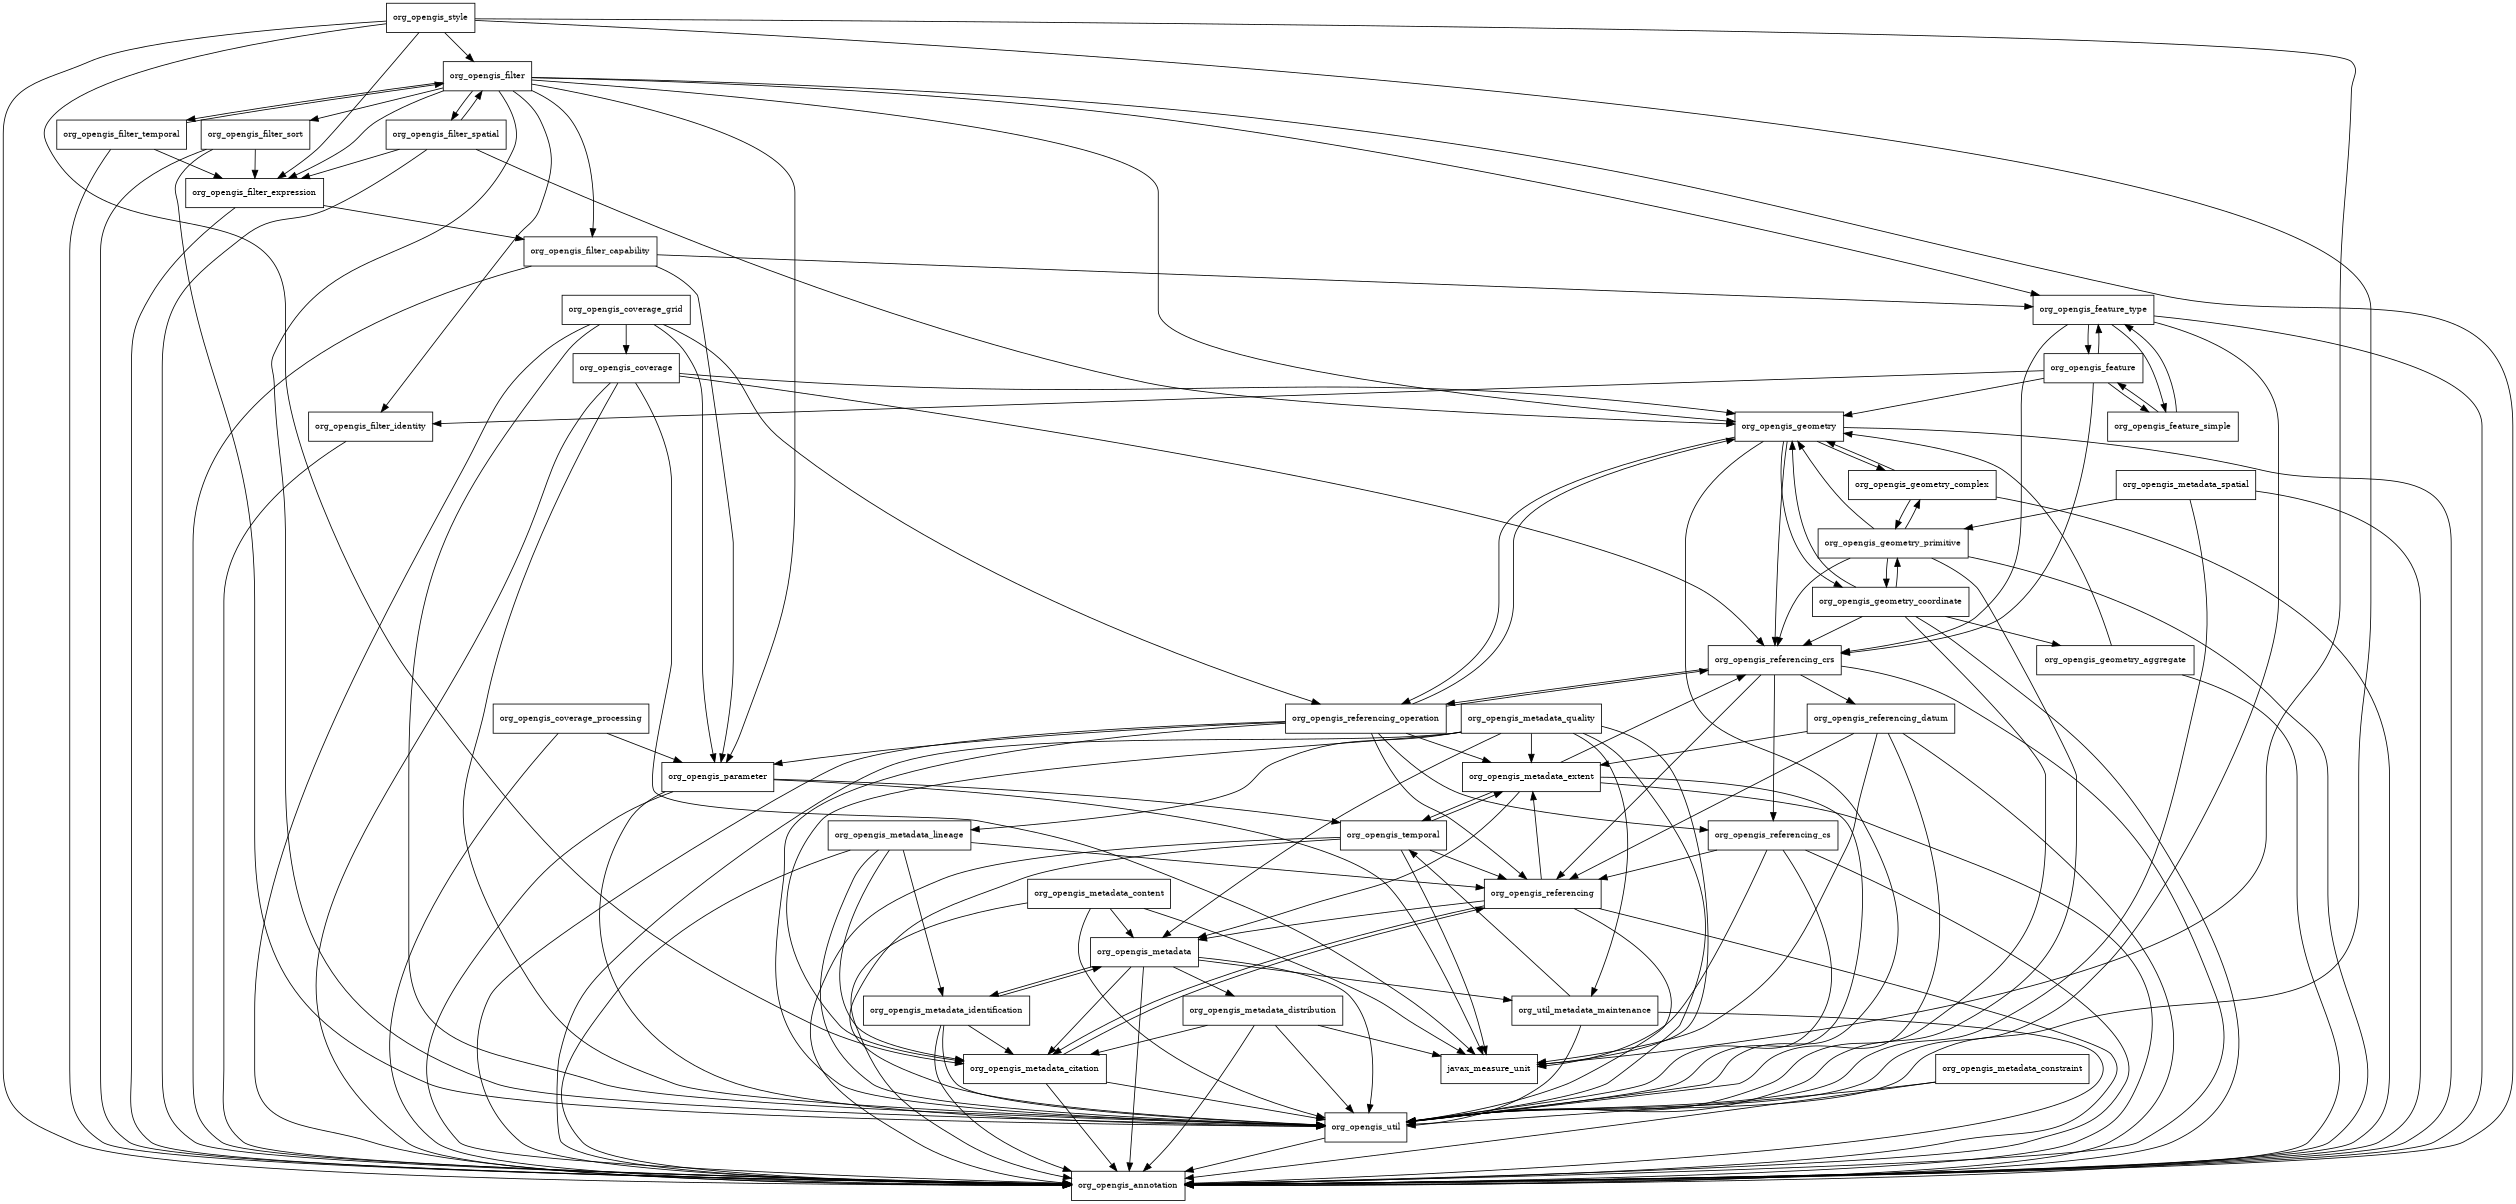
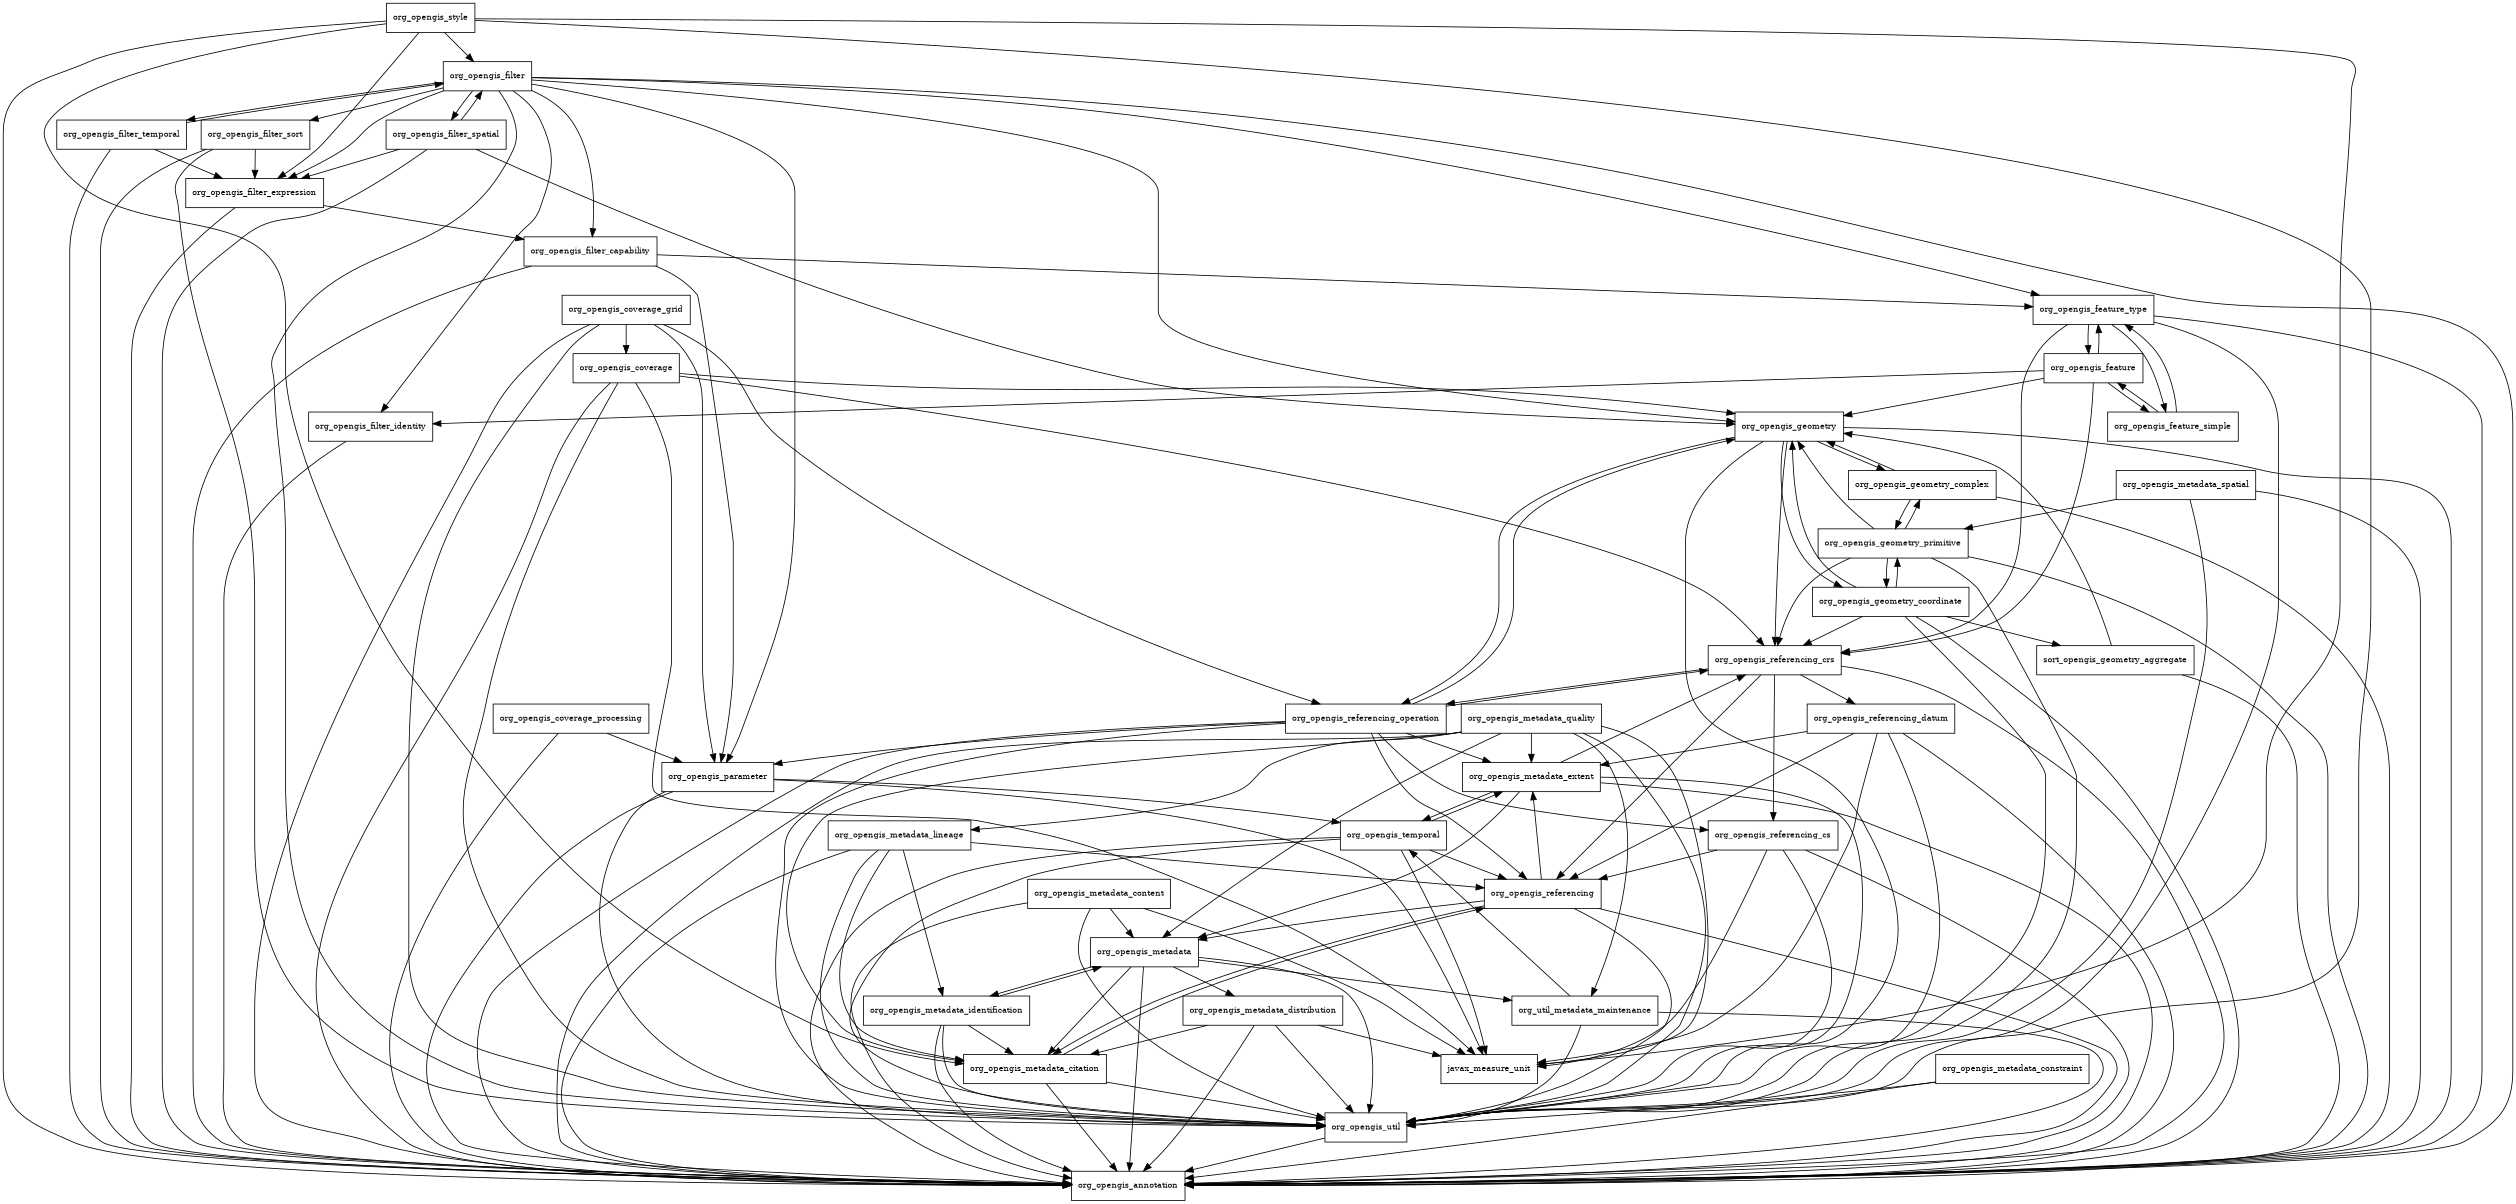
  digraph {
    node [fontsize=10.0 shape=box]
    org_opengis_coverage
    javax_measure_unit
    org_opengis_annotation
    org_opengis_geometry
    org_opengis_referencing_crs
    org_opengis_util
    org_opengis_referencing_operation
    org_opengis_geometry_complex
    org_opengis_geometry_coordinate
    org_opengis_referencing
    org_opengis_referencing_cs
    org_opengis_referencing_datum
    org_opengis_parameter
    org_opengis_metadata_extent
    org_opengis_geometry_primitive
-   org_opengis_geometry_aggregate
+   org_opengis_geometry_aggregate [label=sort_opengis_geometry_aggregate]
    org_opengis_metadata
    org_opengis_metadata_citation
    org_opengis_coverage_grid
    org_opengis_temporal
    org_opengis_coverage_processing
    org_opengis_feature
    org_opengis_feature_simple
    org_opengis_feature_type
    org_opengis_filter_identity
    org_opengis_filter
    org_opengis_filter_capability
    org_opengis_filter_expression
    org_opengis_filter_sort
    org_opengis_filter_spatial
    org_opengis_filter_temporal
    org_opengis_metadata_distribution
    org_opengis_metadata_identification
    n34 [label=org_util_metadata_maintenance]
    org_opengis_metadata_constraint
    org_opengis_metadata_content
    org_opengis_metadata_lineage
    org_opengis_metadata_quality
    org_opengis_metadata_spatial
    org_opengis_style
    org_opengis_coverage -> javax_measure_unit
    org_opengis_coverage -> org_opengis_annotation
    org_opengis_coverage -> org_opengis_geometry
    org_opengis_coverage -> org_opengis_referencing_crs
    org_opengis_coverage -> org_opengis_util
    org_opengis_geometry -> org_opengis_annotation
    org_opengis_geometry -> org_opengis_referencing_crs
    org_opengis_geometry -> org_opengis_util
    org_opengis_geometry -> org_opengis_referencing_operation
    org_opengis_geometry -> org_opengis_geometry_complex
    org_opengis_geometry -> org_opengis_geometry_coordinate
    org_opengis_referencing_crs -> org_opengis_annotation
    org_opengis_referencing_crs -> org_opengis_referencing_operation
    org_opengis_referencing_crs -> org_opengis_referencing
    org_opengis_referencing_crs -> org_opengis_referencing_cs
    org_opengis_referencing_crs -> org_opengis_referencing_datum
    org_opengis_util -> org_opengis_annotation
    org_opengis_referencing_operation -> org_opengis_annotation
    org_opengis_referencing_operation -> org_opengis_geometry
    org_opengis_referencing_operation -> org_opengis_referencing_crs
    org_opengis_referencing_operation -> org_opengis_util
    org_opengis_referencing_operation -> org_opengis_referencing
    org_opengis_referencing_operation -> org_opengis_referencing_cs
    org_opengis_referencing_operation -> org_opengis_parameter
    org_opengis_referencing_operation -> org_opengis_metadata_extent
    org_opengis_geometry_complex -> org_opengis_annotation
    org_opengis_geometry_complex -> org_opengis_geometry
    org_opengis_geometry_complex -> org_opengis_geometry_primitive
    org_opengis_geometry_coordinate -> org_opengis_annotation
    org_opengis_geometry_coordinate -> org_opengis_geometry
    org_opengis_geometry_coordinate -> org_opengis_referencing_crs
    org_opengis_geometry_coordinate -> org_opengis_util
    org_opengis_geometry_coordinate -> org_opengis_geometry_primitive
    org_opengis_geometry_coordinate -> org_opengis_geometry_aggregate
    org_opengis_referencing -> org_opengis_annotation
    org_opengis_referencing -> org_opengis_util
    org_opengis_referencing -> org_opengis_metadata_extent
    org_opengis_referencing -> org_opengis_metadata
    org_opengis_referencing -> org_opengis_metadata_citation
    org_opengis_referencing_cs -> javax_measure_unit
    org_opengis_referencing_cs -> org_opengis_annotation
    org_opengis_referencing_cs -> org_opengis_util
    org_opengis_referencing_cs -> org_opengis_referencing
    org_opengis_referencing_datum -> javax_measure_unit
    org_opengis_referencing_datum -> org_opengis_annotation
    org_opengis_referencing_datum -> org_opengis_util
    org_opengis_referencing_datum -> org_opengis_referencing
    org_opengis_referencing_datum -> org_opengis_metadata_extent
    org_opengis_parameter -> javax_measure_unit
    org_opengis_parameter -> org_opengis_annotation
    org_opengis_parameter -> org_opengis_util
    org_opengis_parameter -> org_opengis_temporal
    org_opengis_metadata_extent -> org_opengis_annotation
    org_opengis_metadata_extent -> org_opengis_referencing_crs
    org_opengis_metadata_extent -> org_opengis_util
    org_opengis_metadata_extent -> org_opengis_metadata
    org_opengis_metadata_extent -> org_opengis_temporal
    org_opengis_geometry_primitive -> org_opengis_annotation
    org_opengis_geometry_primitive -> org_opengis_geometry
    org_opengis_geometry_primitive -> org_opengis_referencing_crs
    org_opengis_geometry_primitive -> org_opengis_util
    org_opengis_geometry_primitive -> org_opengis_geometry_complex
    org_opengis_geometry_primitive -> org_opengis_geometry_coordinate
    org_opengis_geometry_aggregate -> org_opengis_annotation
    org_opengis_geometry_aggregate -> org_opengis_geometry
    org_opengis_metadata -> org_opengis_annotation
    org_opengis_metadata -> org_opengis_util
    org_opengis_metadata -> org_opengis_metadata_citation
    org_opengis_metadata -> org_opengis_metadata_distribution
    org_opengis_metadata -> org_opengis_metadata_identification
    org_opengis_metadata -> n34
    org_opengis_metadata_citation -> org_opengis_annotation
    org_opengis_metadata_citation -> org_opengis_util
    org_opengis_metadata_citation -> org_opengis_referencing
    org_opengis_coverage_grid -> org_opengis_coverage
    org_opengis_coverage_grid -> org_opengis_annotation
    org_opengis_coverage_grid -> org_opengis_util
    org_opengis_coverage_grid -> org_opengis_referencing_operation
    org_opengis_coverage_grid -> org_opengis_parameter
    org_opengis_temporal -> javax_measure_unit
    org_opengis_temporal -> org_opengis_annotation
    org_opengis_temporal -> org_opengis_util
    org_opengis_temporal -> org_opengis_referencing
    org_opengis_temporal -> org_opengis_metadata_extent
    org_opengis_coverage_processing -> org_opengis_annotation
    org_opengis_coverage_processing -> org_opengis_parameter
    org_opengis_feature -> org_opengis_geometry
    org_opengis_feature -> org_opengis_referencing_crs
    org_opengis_feature -> org_opengis_feature_simple
    org_opengis_feature -> org_opengis_feature_type
    org_opengis_feature -> org_opengis_filter_identity
    org_opengis_feature_simple -> org_opengis_feature
    org_opengis_feature_simple -> org_opengis_feature_type
    org_opengis_feature_type -> org_opengis_annotation
    org_opengis_feature_type -> org_opengis_referencing_crs
    org_opengis_feature_type -> org_opengis_util
    org_opengis_feature_type -> org_opengis_feature
    org_opengis_feature_type -> org_opengis_feature_simple
    org_opengis_filter_identity -> org_opengis_annotation
    org_opengis_filter -> org_opengis_annotation
    org_opengis_filter -> org_opengis_geometry
    org_opengis_filter -> org_opengis_util
    org_opengis_filter -> org_opengis_parameter
    org_opengis_filter -> org_opengis_feature_type
    org_opengis_filter -> org_opengis_filter_identity
    org_opengis_filter -> org_opengis_filter_capability
    org_opengis_filter -> org_opengis_filter_expression
    org_opengis_filter -> org_opengis_filter_sort
    org_opengis_filter -> org_opengis_filter_spatial
    org_opengis_filter -> org_opengis_filter_temporal
    org_opengis_filter_capability -> org_opengis_annotation
    org_opengis_filter_capability -> org_opengis_parameter
    org_opengis_filter_capability -> org_opengis_feature_type
    org_opengis_filter_expression -> org_opengis_annotation
    org_opengis_filter_expression -> org_opengis_filter_capability
    org_opengis_filter_sort -> org_opengis_annotation
    org_opengis_filter_sort -> org_opengis_util
    org_opengis_filter_sort -> org_opengis_filter_expression
    org_opengis_filter_spatial -> org_opengis_annotation
    org_opengis_filter_spatial -> org_opengis_geometry
    org_opengis_filter_spatial -> org_opengis_filter
    org_opengis_filter_spatial -> org_opengis_filter_expression
    org_opengis_filter_temporal -> org_opengis_annotation
    org_opengis_filter_temporal -> org_opengis_filter
    org_opengis_filter_temporal -> org_opengis_filter_expression
    org_opengis_metadata_distribution -> javax_measure_unit
    org_opengis_metadata_distribution -> org_opengis_annotation
    org_opengis_metadata_distribution -> org_opengis_util
    org_opengis_metadata_distribution -> org_opengis_metadata_citation
    org_opengis_metadata_identification -> org_opengis_annotation
    org_opengis_metadata_identification -> org_opengis_util
    org_opengis_metadata_identification -> org_opengis_metadata
    org_opengis_metadata_identification -> org_opengis_metadata_citation
    n34 -> org_opengis_annotation
    n34 -> org_opengis_util
    n34 -> org_opengis_temporal
    org_opengis_metadata_constraint -> org_opengis_annotation
    org_opengis_metadata_constraint -> org_opengis_util
    org_opengis_metadata_content -> javax_measure_unit
    org_opengis_metadata_content -> org_opengis_annotation
    org_opengis_metadata_content -> org_opengis_util
    org_opengis_metadata_content -> org_opengis_metadata
    org_opengis_metadata_lineage -> org_opengis_annotation
    org_opengis_metadata_lineage -> org_opengis_util
    org_opengis_metadata_lineage -> org_opengis_referencing
    org_opengis_metadata_lineage -> org_opengis_metadata_citation
    org_opengis_metadata_lineage -> org_opengis_metadata_identification
    org_opengis_metadata_quality -> javax_measure_unit
    org_opengis_metadata_quality -> org_opengis_annotation
    org_opengis_metadata_quality -> org_opengis_util
    org_opengis_metadata_quality -> org_opengis_metadata_extent
    org_opengis_metadata_quality -> org_opengis_metadata
    org_opengis_metadata_quality -> org_opengis_metadata_citation
    org_opengis_metadata_quality -> n34
    org_opengis_metadata_quality -> org_opengis_metadata_lineage
    org_opengis_metadata_spatial -> org_opengis_annotation
    org_opengis_metadata_spatial -> org_opengis_util
    org_opengis_metadata_spatial -> org_opengis_geometry_primitive
    org_opengis_style -> javax_measure_unit
    org_opengis_style -> org_opengis_annotation
    org_opengis_style -> org_opengis_util
    org_opengis_style -> org_opengis_metadata_citation
    org_opengis_style -> org_opengis_filter
    org_opengis_style -> org_opengis_filter_expression
  }
